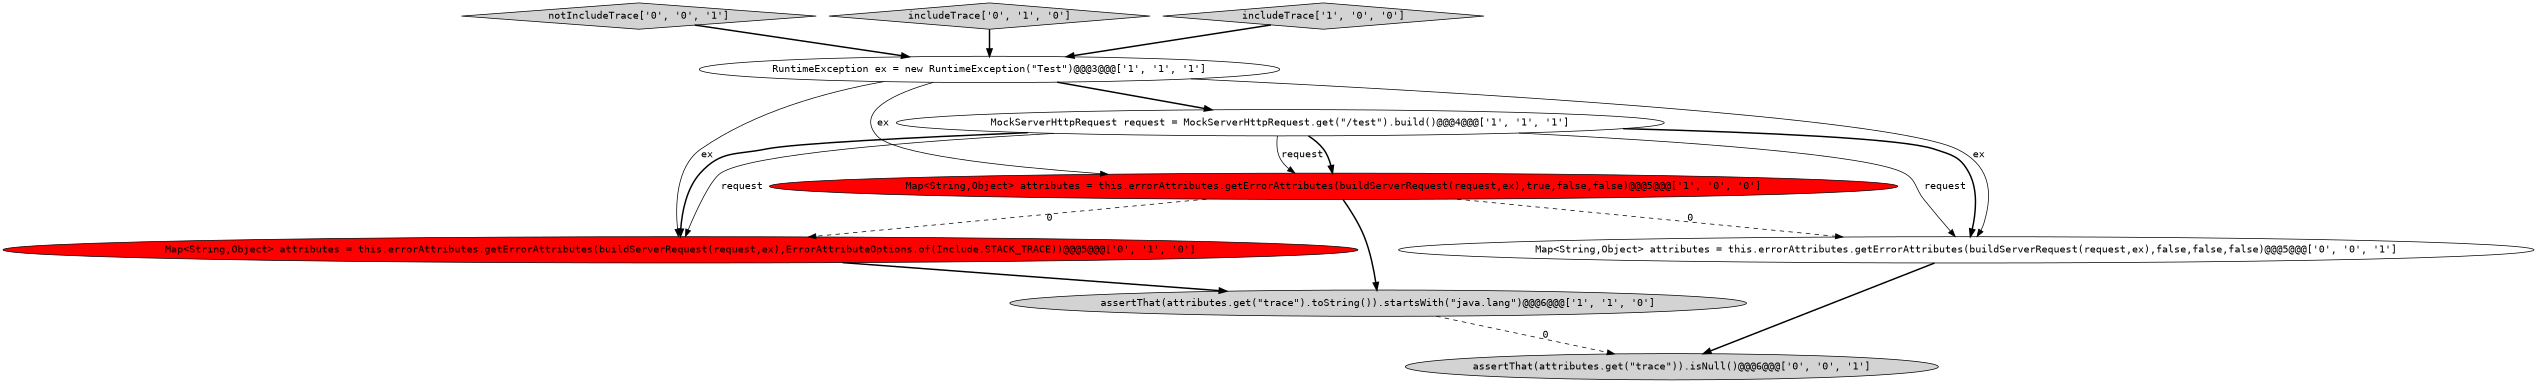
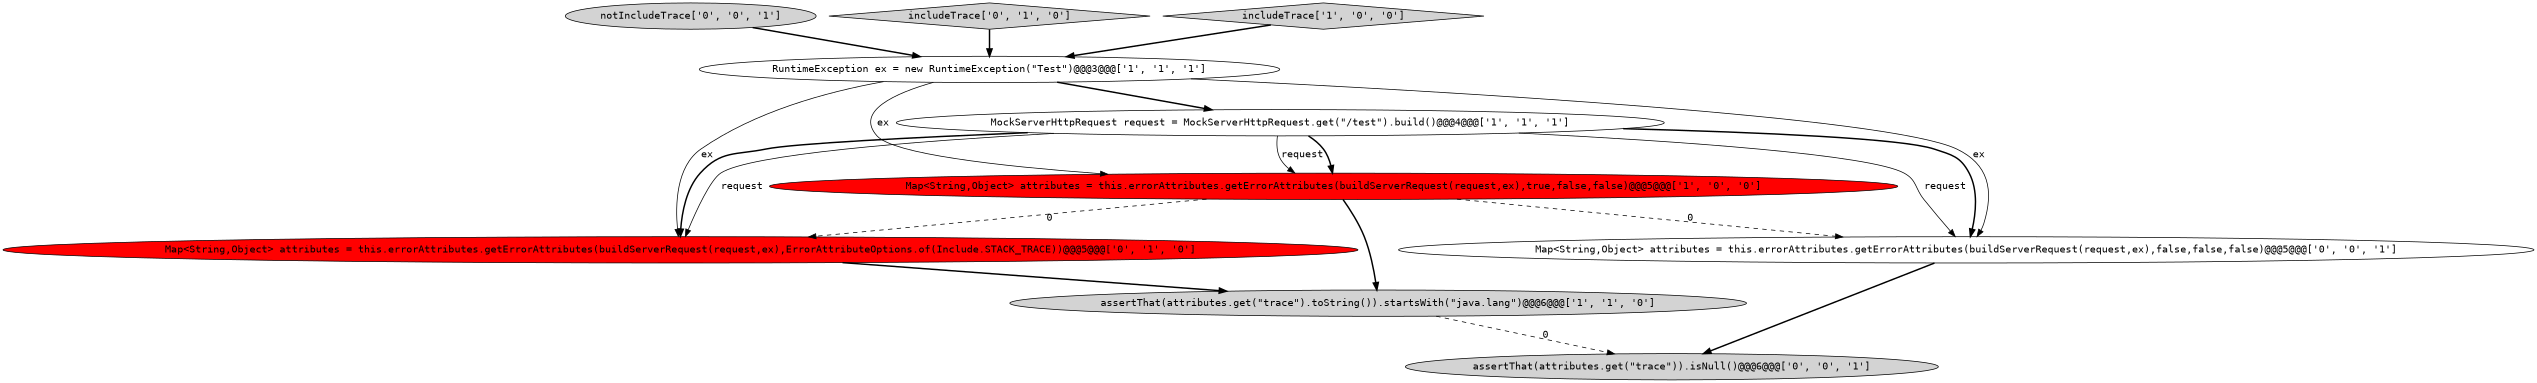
  digraph {
    fontname="DejaVu Sans Mono"
    node [fillcolor=lightgray shape=ellipse style=filled fontname="DejaVu Sans Mono"]
    edge [style=bold fontname="DejaVu Sans Mono"]
    n1 [fillcolor=white label="RuntimeException ex = new RuntimeException(\"Test\")@@@3@@@['1', '1', '1']"]
    n2 [fillcolor=white label="MockServerHttpRequest request = MockServerHttpRequest.get(\"/test\").build()@@@4@@@['1', '1', '1']"]
    n3 [fillcolor=red label="Map<String,Object> attributes = this.errorAttributes.getErrorAttributes(buildServerRequest(request,ex),true,false,false)@@@5@@@['1', '0', '0']"]
    n4 [fillcolor=red label="Map<String,Object> attributes = this.errorAttributes.getErrorAttributes(buildServerRequest(request,ex),ErrorAttributeOptions.of(Include.STACK_TRACE))@@@5@@@['0', '1', '0']"]
    n5 [fillcolor=white label="Map<String,Object> attributes = this.errorAttributes.getErrorAttributes(buildServerRequest(request,ex),false,false,false)@@@5@@@['0', '0', '1']"]
    n6 [label="assertThat(attributes.get(\"trace\").toString()).startsWith(\"java.lang\")@@@6@@@['1', '1', '0']"]
-   n7 [label="notIncludeTrace['0', '0', '1']" shape=diamond]
+   n7 [label="notIncludeTrace['0', '0', '1']"]
    n8 [label="includeTrace['0', '1', '0']" shape=diamond]
    n9 [label="assertThat(attributes.get(\"trace\")).isNull()@@@6@@@['0', '0', '1']"]
    n10 [label="includeTrace['1', '0', '0']" shape=diamond]
    n1 -> n2
    n1 -> n3 [label=ex style=solid]
    n1 -> n4 [label=ex style=solid]
    n1 -> n5 [label=ex style=solid]
    n2 -> n3 [label=request style=solid]
    n2 -> n3
    n2 -> n4 [label=request style=solid]
    n2 -> n4
    n2 -> n5
    n2 -> n5 [label=request style=solid]
    n3 -> n4 [label=0 style=dashed]
    n3 -> n5 [label=0 style=dashed]
    n3 -> n6
    n4 -> n6
    n5 -> n9
    n6 -> n9 [label=0 style=dashed]
    n7 -> n1
    n8 -> n1
    n10 -> n1
  }
